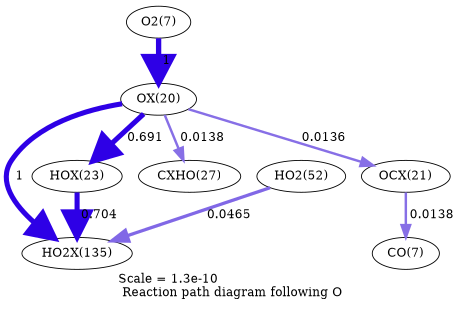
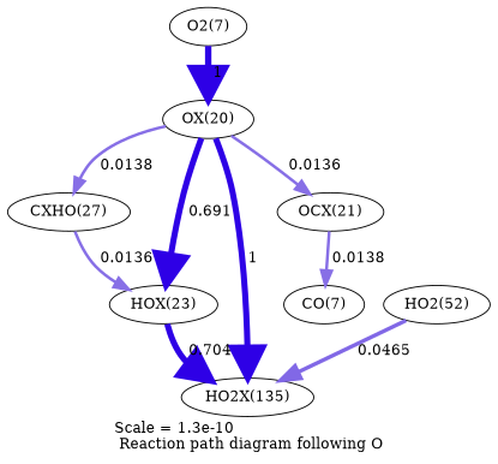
  digraph {
    fontname="DejaVu Serif"
    label="Scale = 1.3e-10\l Reaction path diagram following O"
    node [fontname="DejaVu Serif"]
    edge [arrowsize=1.38 color="0.7, 0.514, 0.9" fontname="DejaVu Serif" penwidth=5.73]
    n1 [label="O2(7)"]
    n2 [label="OX(20)"]
    n3 [label="HOX(23)"]
    n4 [label="HO2X(135)"]
    n5 [label="CXHO(27)"]
    n6 [label="OCX(21)"]
    n7 [label="CO(7)"]
    n8 [label="HO2(52)"]
    n1 -> n2 [arrowsize=3 color="0.7, 1.5, 0.9" label=" 1" penwidth=6]
    n2 -> n3 [arrowsize=2.86 color="0.7, 1.19, 0.9" label=" 0.691" penwidth=5.72]
    n2 -> n4 [arrowsize=2.87 color="0.7, 1.2, 0.9" label=" 1"]
    n2 -> n5 [label=" 0.0138" penwidth=2.77]
    n2 -> n6 [label=" 0.0136" penwidth=2.75]
    n3 -> n4 [arrowsize=2.87 color="0.7, 1.2, 0.9" label=" 0.704"]
+   n5 -> n3 [label=" 0.0136" penwidth=2.75]
    n6 -> n7 [label=" 0.0138" penwidth=2.77]
    n8 -> n4 [arrowsize=1.84 color="0.7, 0.547, 0.9" label=" 0.0465" penwidth=3.68]
  }
